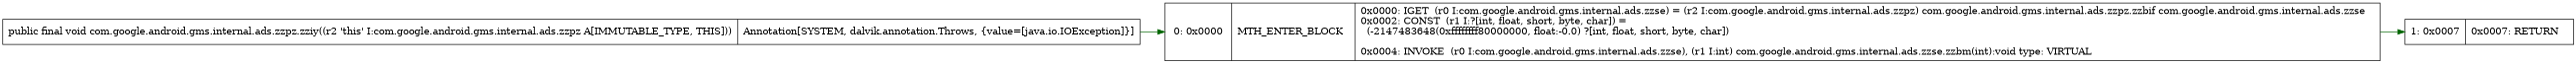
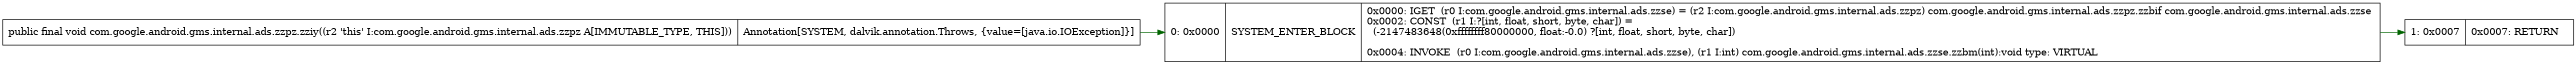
  digraph {
    rankdir=LR
    node [shape=record]
    edge [color=darkgreen]
-   n1 [label="{0\:\ 0x0000|MTH_ENTER_BLOCK\l|0x0000: IGET  (r0 I:com.google.android.gms.internal.ads.zzse) = (r2 I:com.google.android.gms.internal.ads.zzpz) com.google.android.gms.internal.ads.zzpz.zzbif com.google.android.gms.internal.ads.zzse \l0x0002: CONST  (r1 I:?[int, float, short, byte, char]) = \l  (\-2147483648(0xffffffff80000000, float:\-0.0) ?[int, float, short, byte, char])\l \l0x0004: INVOKE  (r0 I:com.google.android.gms.internal.ads.zzse), (r1 I:int) com.google.android.gms.internal.ads.zzse.zzbm(int):void type: VIRTUAL \l}"]
+   n1 [label="{0\:\ 0x0000|SYSTEM_ENTER_BLOCK\l|0x0000: IGET  (r0 I:com.google.android.gms.internal.ads.zzse) = (r2 I:com.google.android.gms.internal.ads.zzpz) com.google.android.gms.internal.ads.zzpz.zzbif com.google.android.gms.internal.ads.zzse \l0x0002: CONST  (r1 I:?[int, float, short, byte, char]) = \l  (\-2147483648(0xffffffff80000000, float:\-0.0) ?[int, float, short, byte, char])\l \l0x0004: INVOKE  (r0 I:com.google.android.gms.internal.ads.zzse), (r1 I:int) com.google.android.gms.internal.ads.zzse.zzbm(int):void type: VIRTUAL \l}"]
    n2 [label="{1\:\ 0x0007|0x0007: RETURN   \l}"]
    n3 [label="{public final void com.google.android.gms.internal.ads.zzpz.zziy((r2 'this' I:com.google.android.gms.internal.ads.zzpz A[IMMUTABLE_TYPE, THIS]))  | Annotation[SYSTEM, dalvik.annotation.Throws, \{value=[java.io.IOException]\}]\l}"]
    n1 -> n2
    n3 -> n1
  }
